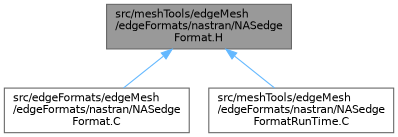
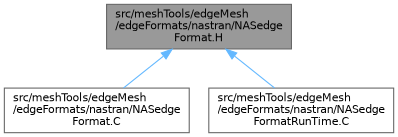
  digraph {
    node [color=grey40 fillcolor=white fontname=Helvetica fontsize=10 shape=box style=filled]
    edge [color=steelblue1 dir=back fontname=Helvetica fontsize=10 labelfontname=Helvetica labelfontsize=10 style=solid]
    n1 [color=gray40 fillcolor=grey60 fontcolor=black height=0.2 label="src/meshTools/edgeMesh\l/edgeFormats/nastran/NASedge\lFormat.H" width=0.4]
-   n2 [height=0.2 label="src/edgeFormats/edgeMesh\l/edgeFormats/nastran/NASedge\lFormat.C" width=0.4]
+   n2 [height=0.2 label="src/meshTools/edgeMesh\l/edgeFormats/nastran/NASedge\lFormat.C" width=0.4]
    n3 [height=0.2 label="src/meshTools/edgeMesh\l/edgeFormats/nastran/NASedge\lFormatRunTime.C" width=0.4]
    n1 -> n2
    n1 -> n3
  }
